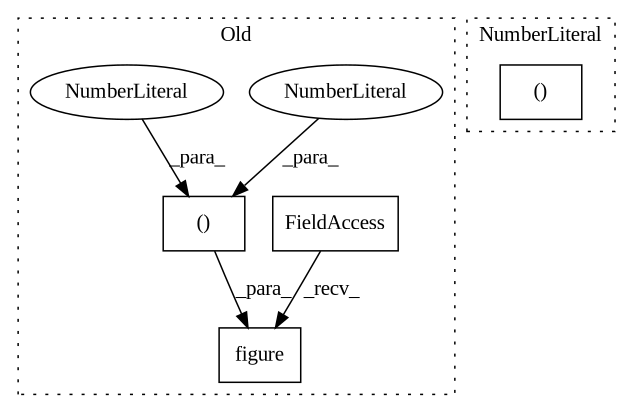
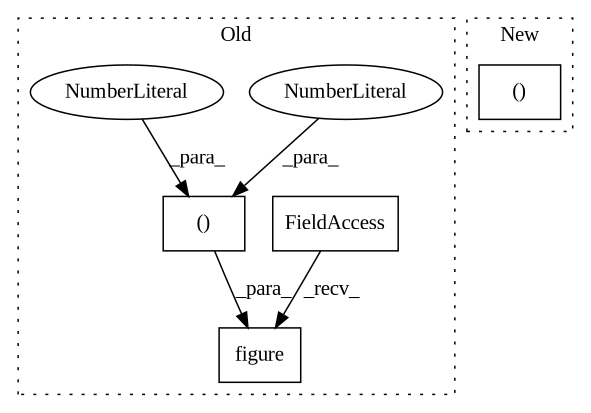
  digraph {
    fontname="Liberation Serif"
    node [a=106 l=15 s=892 shape=box fontname="Liberation Serif"]
    edge [fontname="Liberation Serif"]
    n1 [a=32 l="12,2" label=figure s="880,907"]
    n2 [a=22 l=10 label=FieldAccess s=862]
    n3 [label="()"]
    n4 [a=34 l=1 label=NumberLiteral s=906 shape=ellipse]
    n5 [a=34 l=1 label=NumberLiteral shape=ellipse]
    n6 [label="()" s=1092]
    subgraph cluster_1 {
      label=Old
      style=dotted
      n1
      n2
      n3
      n4
      n5
    }
    subgraph cluster_2 {
-     label=NumberLiteral
+     label=New
      style=dotted
      n6
    }
    n2 -> n1 [label=_recv_]
    n3 -> n1 [label=_para_]
    n4 -> n3 [label=_para_]
    n5 -> n3 [label=_para_]
  }
